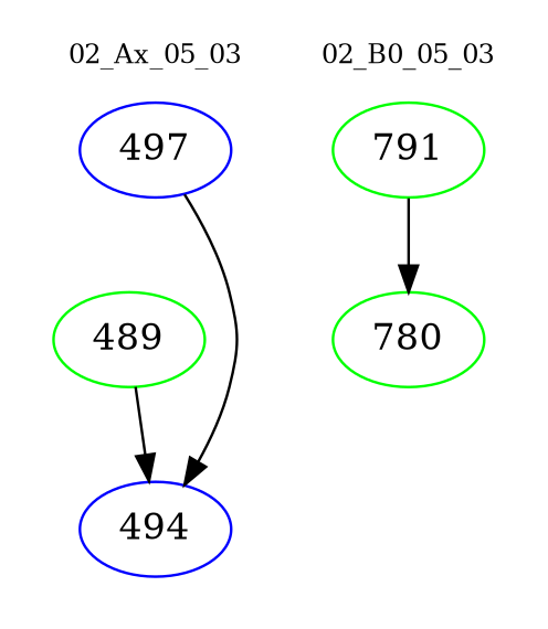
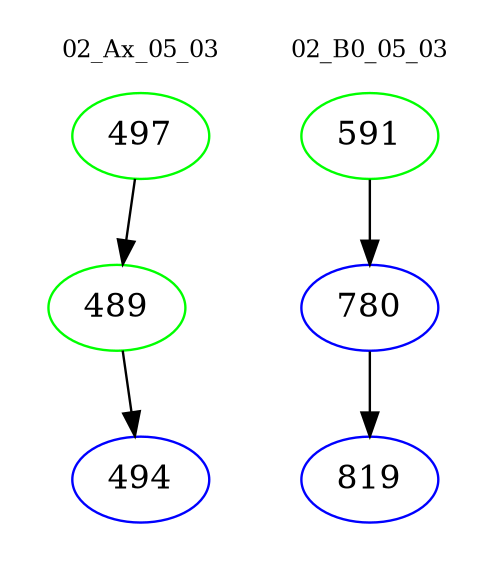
  digraph {
    node [color=green]
    edge [color=black]
-   n1 [color=blue label=497]
+   n1 [label=497]
    n2 [label=489]
    n3 [color=blue label=494]
-   n4 [label=791]
-   n5 [label=780]
+   n4 [label=591]
+   n5 [color=blue label=780]
+   n6 [color=blue label=819]
    subgraph cluster_1 {
      color=white
      fontsize=10
      label="02_Ax_05_03"
      n1
      n2
      n3
    }
    subgraph cluster_2 {
      color=white
      fontsize=10
      label="02_B0_05_03"
      n4
      n5
+     n6
    }
-   n1 -> n3
+   n1 -> n2
    n2 -> n3
    n4 -> n5
+   n5 -> n6
  }
